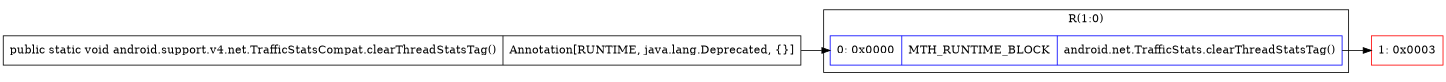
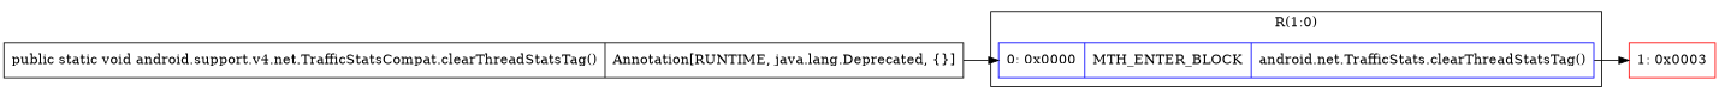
  digraph {
    rankdir=LR
    node [shape=record]
-   n1 [color=blue label="{0\:\ 0x0000|MTH_RUNTIME_BLOCK\l|android.net.TrafficStats.clearThreadStatsTag()\l}"]
+   n1 [color=blue label="{0\:\ 0x0000|MTH_ENTER_BLOCK\l|android.net.TrafficStats.clearThreadStatsTag()\l}"]
    n2 [color=red label="{1\:\ 0x0003}"]
    n3 [label="{public static void android.support.v4.net.TrafficStatsCompat.clearThreadStatsTag()  | Annotation[RUNTIME, java.lang.Deprecated, \{\}]\l}"]
    subgraph cluster_1 {
      label="R(1:0)"
      n1
    }
    n1 -> n2
    n3 -> n1
  }
